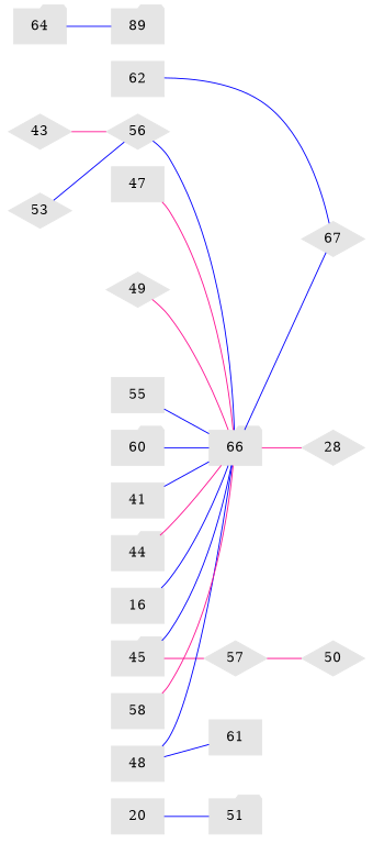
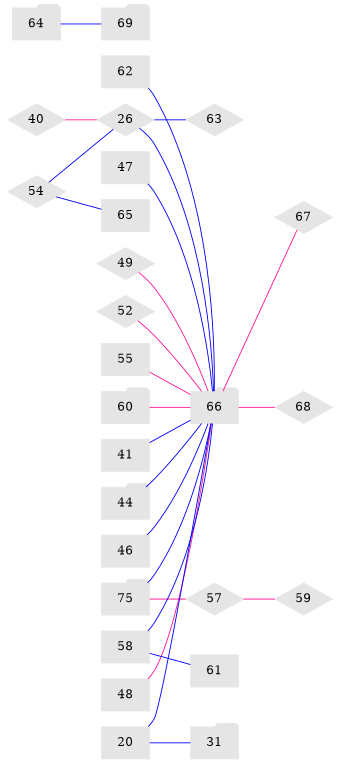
  graph {
    rankdir=LR
    node [color=gray90 shape=diamond style=filled]
    edge [color=blue]
    66 [shape=folder super="+24+27+28+32+37+53+40+34+36+38+39"]
    67
-   68 [label=28]
+   68
    41 [shape=box]
-   56 [super="+35"]
-   43
+   56 [super="+35" label=26]
+   63
+   43 [label=40]
    44 [shape=folder]
-   45 [shape=folder]
+   45 [shape=folder label=75]
    57
-   59 [label=50]
-   46 [shape=box label=16]
+   59
+   46 [shape=box]
    47 [shape=box]
    48 [shape=box]
    49
    n16 [label=20 shape=box]
-   51 [shape=folder]
-   54 [label=53]
+   51 [shape=folder label=31]
+   52
+   54
+   65 [shape=box]
    55 [shape=box]
    58 [shape=box super="+20"]
    61 [shape=box]
    60 [shape=folder]
    62 [shape=box]
    64 [shape=folder]
-   69 [shape=folder label=89]
-   66 -- 67
+   69 [shape=folder]
+   66 -- 67 [color=deeppink]
    66 -- 68 [color=deeppink]
    41 -- 66
    56 -- 66
+   56 -- 63
    43 -- 56 [color=deeppink]
-   44 -- 66 [color=deeppink]
+   44 -- 66
    45 -- 66
    45 -- 57 [color=deeppink]
    57 -- 59 [color=deeppink]
    46 -- 66
-   47 -- 66 [color=deeppink]
-   48 -- 66
+   47 -- 66
+   48 -- 66 [color=deeppink]
    49 -- 66 [color=deeppink]
+   n16 -- 66
    n16 -- 51
+   52 -- 66 [color=deeppink]
    54 -- 56
-   55 -- 66
-   58 -- 66 [color=deeppink]
-   48 -- 61
-   60 -- 66
-   62 -- 67
+   54 -- 65
+   55 -- 66 [color=deeppink]
+   58 -- 66
+   58 -- 61
+   60 -- 66 [color=deeppink]
+   62 -- 66
    64 -- 69
  }
